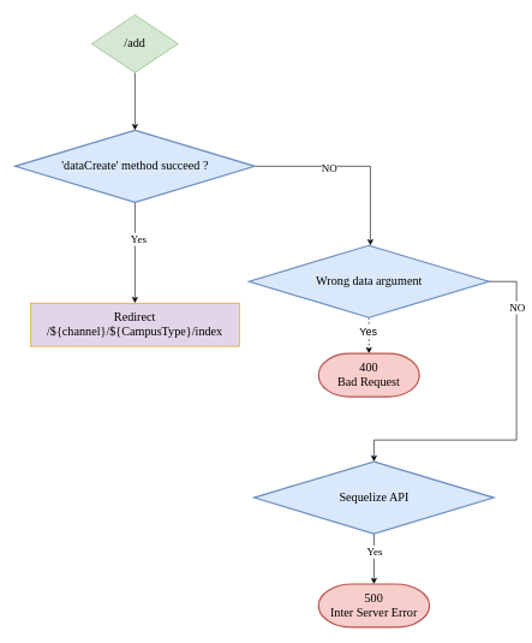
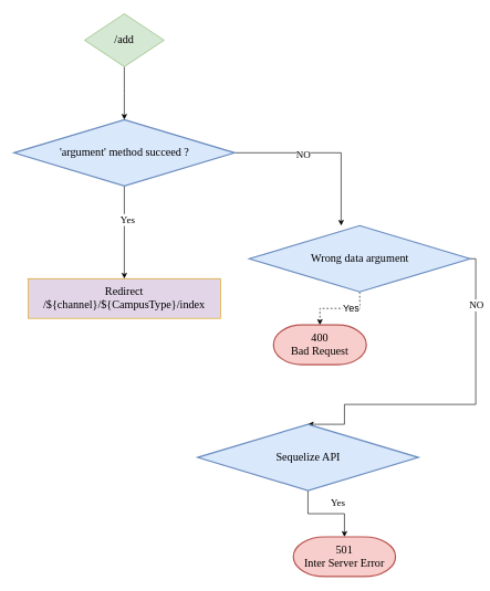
  <mxCell id="0" />
  <mxCell id="1" parent="0" />
  <mxCell id="2" value="" style="edgeStyle=orthogonalEdgeStyle;rounded=0;orthogonalLoop=1;jettySize=auto;html=1;" edge="1" parent="1" source="3"><mxGeometry relative="1" as="geometry"><mxPoint x="187" y="180" as="targetPoint" /></mxGeometry></mxCell>
  <mxCell id="3" value="&lt;font style=&quot;font-size: 17px&quot; face=&quot;Comic Sans MS&quot;&gt;/add&lt;/font&gt;" style="rhombus;whiteSpace=wrap;html=1;fillColor=#d5e8d4;strokeColor=#82b366;" vertex="1" parent="1"><mxGeometry x="127" y="20" width="120" height="80" as="geometry" /></mxCell>
  <mxCell id="4" value="" style="edgeStyle=orthogonalEdgeStyle;rounded=0;orthogonalLoop=1;jettySize=auto;html=1;entryX=0.5;entryY=0;entryDx=0;entryDy=0;" edge="1" parent="1"><mxGeometry relative="1" as="geometry"><mxPoint x="187" y="280" as="sourcePoint" /><mxPoint x="187" y="420" as="targetPoint" /></mxGeometry></mxCell>
  <mxCell id="5" value="&lt;font style=&quot;font-size: 15px&quot; face=&quot;Comic Sans MS&quot;&gt;Yes&lt;/font&gt;" style="text;html=1;resizable=0;points=[];align=center;verticalAlign=middle;labelBackgroundColor=#ffffff;" vertex="1" connectable="0" parent="4"><mxGeometry x="-0.289" y="4" relative="1" as="geometry"><mxPoint as="offset" /></mxGeometry></mxCell>
  <mxCell id="6" value="" style="edgeStyle=orthogonalEdgeStyle;rounded=0;orthogonalLoop=1;jettySize=auto;html=1;" edge="1" parent="1" target="12"><mxGeometry relative="1" as="geometry"><mxPoint x="354" y="230" as="sourcePoint" /><Array as="points"><mxPoint x="514" y="230" /></Array></mxGeometry></mxCell>
  <mxCell id="7" value="&lt;font style=&quot;font-size: 15px&quot; face=&quot;Comic Sans MS&quot;&gt;NO&lt;/font&gt;" style="text;html=1;resizable=0;points=[];align=center;verticalAlign=middle;labelBackgroundColor=#ffffff;" vertex="1" connectable="0" parent="6"><mxGeometry x="-0.254" y="-2" relative="1" as="geometry"><mxPoint x="1" as="offset" /></mxGeometry></mxCell>
  <mxCell id="8" value="" style="edgeStyle=orthogonalEdgeStyle;rounded=0;orthogonalLoop=1;jettySize=auto;html=1;entryX=0.5;entryY=0;entryDx=0;entryDy=0;entryPerimeter=0;dashed=1;" edge="1" parent="1" source="12" target="16"><mxGeometry relative="1" as="geometry"><mxPoint x="907" y="370" as="targetPoint" /><Array as="points" /></mxGeometry></mxCell>
  <mxCell id="9" value="&lt;font style=&quot;font-size: 15px&quot;&gt;Yes&lt;/font&gt;" style="text;html=1;resizable=0;points=[];align=center;verticalAlign=middle;labelBackgroundColor=#ffffff;" vertex="1" connectable="0" parent="8"><mxGeometry x="-0.286" y="-2" relative="1" as="geometry"><mxPoint as="offset" /></mxGeometry></mxCell>
  <mxCell id="10" value="" style="edgeStyle=orthogonalEdgeStyle;rounded=0;orthogonalLoop=1;jettySize=auto;html=1;entryX=0.5;entryY=0;entryDx=0;entryDy=0;entryPerimeter=0;" edge="1" parent="1" source="12" target="15"><mxGeometry relative="1" as="geometry"><mxPoint x="758.5" y="390" as="targetPoint" /><Array as="points"><mxPoint x="717" y="390" /><mxPoint x="717" y="610" /><mxPoint x="519" y="610" /></Array></mxGeometry></mxCell>
  <mxCell id="11" value="&lt;font style=&quot;font-size: 15px&quot; face=&quot;Comic Sans MS&quot;&gt;NO&lt;/font&gt;" style="text;html=1;resizable=0;points=[];align=center;verticalAlign=middle;labelBackgroundColor=#ffffff;" vertex="1" connectable="0" parent="10"><mxGeometry x="-0.694" relative="1" as="geometry"><mxPoint as="offset" /></mxGeometry></mxCell>
- <mxCell id="12" value="&lt;font face=&quot;Comic Sans MS&quot;&gt;&lt;span style=&quot;font-size: 17px&quot;&gt;Wrong data argument&lt;/span&gt;&lt;/font&gt;" style="strokeWidth=2;html=1;shape=mxgraph.flowchart.decision;whiteSpace=wrap;fillColor=#dae8fc;strokeColor=#6c8ebf;" vertex="1" parent="1"><mxGeometry x="345.5" y="340" width="333" height="100" as="geometry" /></mxCell>
+ <mxCell id="12" value="&lt;font face=&quot;Comic Sans MS&quot;&gt;&lt;span style=&quot;font-size: 17px&quot;&gt;Wrong data argument&lt;/span&gt;&lt;/font&gt;" style="strokeWidth=2;html=1;shape=mxgraph.flowchart.decision;whiteSpace=wrap;fillColor=#dae8fc;strokeColor=#6c8ebf;" vertex="1" parent="1"><mxGeometry x="375.5" y="340" width="333" height="100" as="geometry" /></mxCell>
  <mxCell id="13" value="" style="edgeStyle=orthogonalEdgeStyle;rounded=0;orthogonalLoop=1;jettySize=auto;html=1;entryX=0.5;entryY=0;entryDx=0;entryDy=0;entryPerimeter=0;" edge="1" parent="1" source="15" target="17"><mxGeometry relative="1" as="geometry"><mxPoint x="1287" y="360" as="targetPoint" /></mxGeometry></mxCell>
  <mxCell id="14" value="&lt;font style=&quot;font-size: 15px&quot; face=&quot;Comic Sans MS&quot;&gt;Yes&lt;/font&gt;" style="text;html=1;resizable=0;points=[];align=center;verticalAlign=middle;labelBackgroundColor=#ffffff;" vertex="1" connectable="0" parent="13"><mxGeometry x="0.25" y="-1" relative="1" as="geometry"><mxPoint x="1" y="-20" as="offset" /></mxGeometry></mxCell>
- <mxCell id="15" value="&lt;font face=&quot;Comic Sans MS&quot;&gt;&lt;span style=&quot;font-size: 17px&quot;&gt;Sequelize API&lt;/span&gt;&lt;/font&gt;" style="strokeWidth=2;html=1;shape=mxgraph.flowchart.decision;whiteSpace=wrap;fillColor=#dae8fc;strokeColor=#6c8ebf;" vertex="1" parent="1"><mxGeometry x="352.5" y="640" width="333" height="100" as="geometry" /></mxCell>
- <mxCell id="16" value="&lt;font style=&quot;font-size: 17px&quot; face=&quot;Comic Sans MS&quot;&gt;400&lt;br&gt;Bad Request&lt;/font&gt;" style="strokeWidth=2;html=1;shape=mxgraph.flowchart.terminator;whiteSpace=wrap;fillColor=#f8cecc;strokeColor=#b85450;" vertex="1" parent="1"><mxGeometry x="442" y="490" width="140" height="60" as="geometry" /></mxCell>
- <mxCell id="17" value="&lt;font face=&quot;Comic Sans MS&quot;&gt;&lt;span style=&quot;font-size: 17px&quot;&gt;500&lt;br&gt;&lt;/span&gt;&lt;/font&gt;&lt;font style=&quot;font-size: 17px&quot; face=&quot;Comic Sans MS&quot;&gt;Inter Server Error&lt;/font&gt;" style="strokeWidth=2;html=1;shape=mxgraph.flowchart.terminator;whiteSpace=wrap;fillColor=#f8cecc;strokeColor=#b85450;" vertex="1" parent="1"><mxGeometry x="442" y="810" width="154" height="60" as="geometry" /></mxCell>
+ <mxCell id="15" value="&lt;font face=&quot;Comic Sans MS&quot;&gt;&lt;span style=&quot;font-size: 17px&quot;&gt;Sequelize API&lt;/span&gt;&lt;/font&gt;" style="strokeWidth=2;html=1;shape=mxgraph.flowchart.decision;whiteSpace=wrap;fillColor=#dae8fc;strokeColor=#6c8ebf;" vertex="1" parent="1"><mxGeometry x="297.5" y="640" width="333" height="100" as="geometry" /></mxCell>
+ <mxCell id="16" value="&lt;font style=&quot;font-size: 17px&quot; face=&quot;Comic Sans MS&quot;&gt;400&lt;br&gt;Bad Request&lt;/font&gt;" style="strokeWidth=2;html=1;shape=mxgraph.flowchart.terminator;whiteSpace=wrap;fillColor=#f8cecc;strokeColor=#b85450;" vertex="1" parent="1"><mxGeometry x="412" y="490" width="140" height="60" as="geometry" /></mxCell>
+ <mxCell id="17" value="&lt;font face=&quot;Comic Sans MS&quot;&gt;&lt;span style=&quot;font-size: 17px&quot;&gt;501&lt;br&gt;&lt;/span&gt;&lt;/font&gt;&lt;font style=&quot;font-size: 17px&quot; face=&quot;Comic Sans MS&quot;&gt;Inter Server Error&lt;/font&gt;" style="strokeWidth=2;html=1;shape=mxgraph.flowchart.terminator;whiteSpace=wrap;fillColor=#f8cecc;strokeColor=#b85450;" vertex="1" parent="1"><mxGeometry x="442" y="810" width="154" height="60" as="geometry" /></mxCell>
  <mxCell id="18" value="&lt;font style=&quot;font-size: 17px&quot; face=&quot;Comic Sans MS&quot;&gt;Redirect /${channel}/${CampusType}/index&lt;/font&gt;" style="rounded=0;whiteSpace=wrap;html=1;fillColor=#e1d5e7;strokeColor=#d79b00;" vertex="1" parent="1"><mxGeometry x="42" y="420" width="290" height="60" as="geometry" /></mxCell>
- <mxCell id="19" value="&lt;font style=&quot;font-size: 17px&quot; face=&quot;Comic Sans MS&quot;&gt;'dataCreate' method succeed ?&lt;/font&gt;" style="strokeWidth=2;html=1;shape=mxgraph.flowchart.decision;whiteSpace=wrap;fillColor=#dae8fc;strokeColor=#6c8ebf;" vertex="1" parent="1"><mxGeometry x="20.5" y="180" width="333" height="100" as="geometry" /></mxCell>
+ <mxCell id="19" value="&lt;font style=&quot;font-size: 17px&quot; face=&quot;Comic Sans MS&quot;&gt;'argument' method succeed ?&lt;/font&gt;" style="strokeWidth=2;html=1;shape=mxgraph.flowchart.decision;whiteSpace=wrap;fillColor=#dae8fc;strokeColor=#6c8ebf;" vertex="1" parent="1"><mxGeometry x="20.5" y="180" width="333" height="100" as="geometry" /></mxCell>
